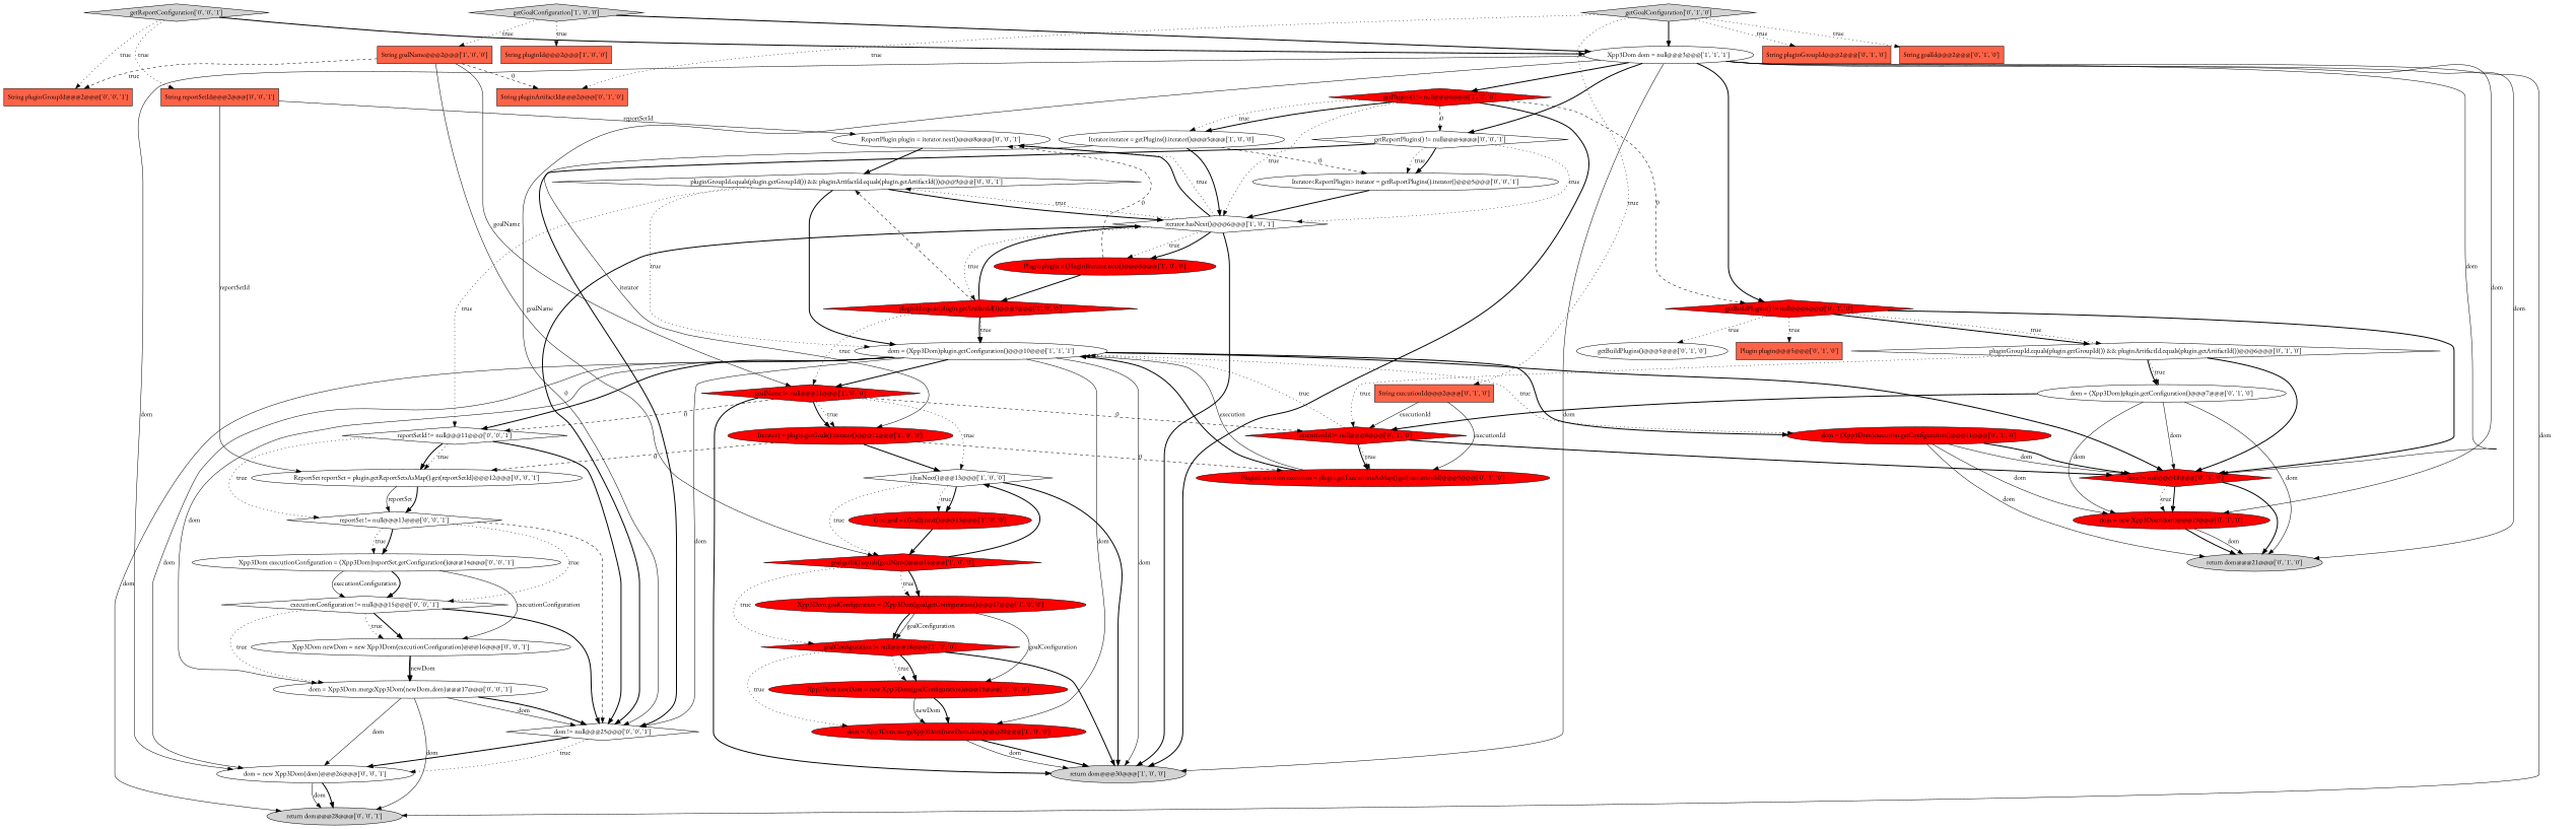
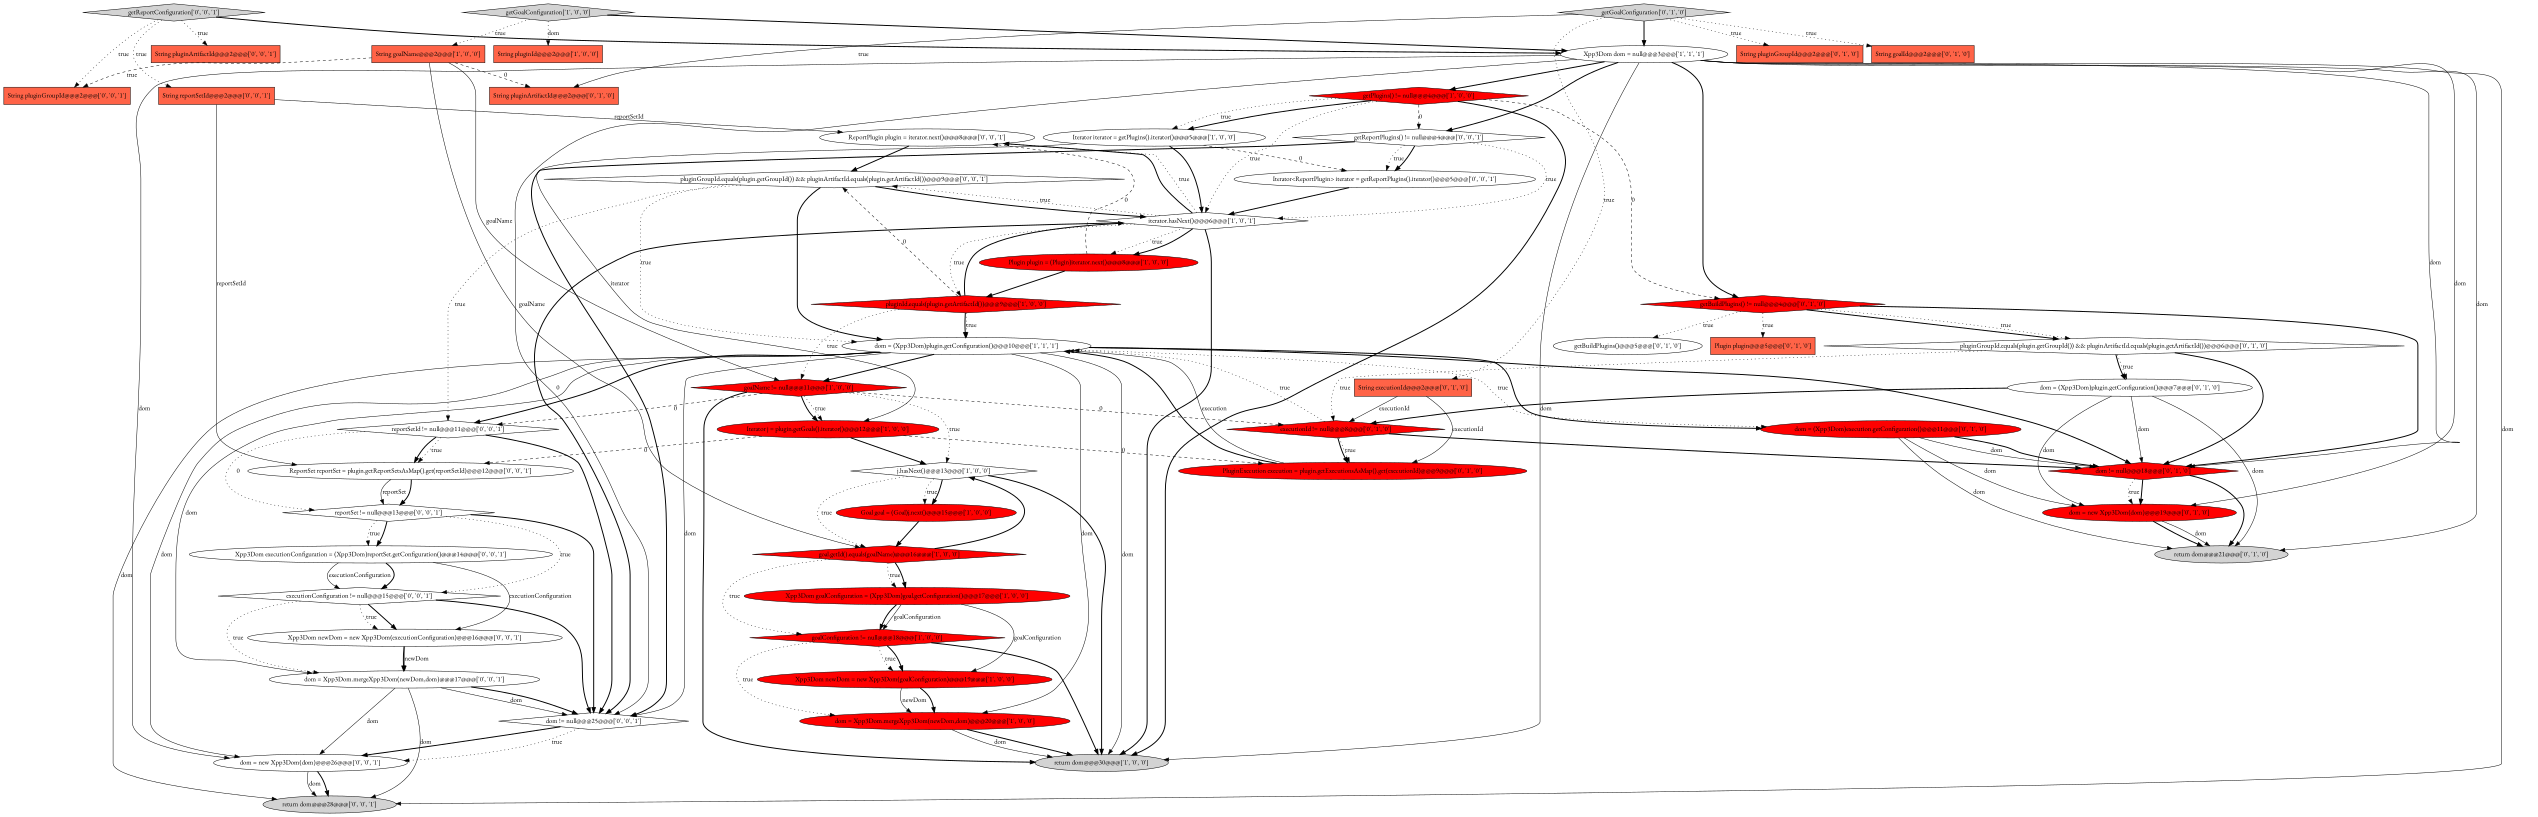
  digraph {
    fontname="EB Garamond"
    node [fillcolor=white fontname="EB Garamond" shape=ellipse style=filled]
    edge [fontname="EB Garamond" style=bold]
    n1 [label="Xpp3Dom executionConfiguration = (Xpp3Dom)reportSet.getConfiguration()@@@14@@@['0', '0', '1']"]
    n2 [label="executionConfiguration != null@@@15@@@['0', '0', '1']" shape=diamond]
    n3 [label="Xpp3Dom newDom = new Xpp3Dom(executionConfiguration)@@@16@@@['0', '0', '1']"]
    n4 [label="dom = Xpp3Dom.mergeXpp3Dom(newDom,dom)@@@17@@@['0', '0', '1']"]
    n5 [label="dom != null@@@25@@@['0', '0', '1']" shape=diamond]
    n6 [fillcolor=tomato label="String reportSetId@@@2@@@['0', '0', '1']" shape=box]
    n7 [label="ReportSet reportSet = plugin.getReportSetsAsMap().get(reportSetId)@@@12@@@['0', '0', '1']"]
    n8 [label="ReportPlugin plugin = iterator.next()@@@8@@@['0', '0', '1']"]
    n9 [label="reportSetId != null@@@11@@@['0', '0', '1']" shape=diamond]
    n10 [label="reportSet != null@@@13@@@['0', '0', '1']" shape=diamond]
    n11 [fillcolor=red label="Goal goal = (Goal)j.next()@@@15@@@['1', '0', '0']"]
    n12 [fillcolor=red label="goal.getId().equals(goalName)@@@16@@@['1', '0', '0']" shape=diamond]
    n13 [label="j.hasNext()@@@13@@@['1', '0', '0']" shape=diamond]
    n14 [fillcolor=red label="goalConfiguration != null@@@18@@@['1', '0', '0']" shape=diamond]
    n15 [fillcolor=red label="Xpp3Dom goalConfiguration = (Xpp3Dom)goal.getConfiguration()@@@17@@@['1', '0', '0']"]
    n16 [fillcolor=red label="PluginExecution execution = plugin.getExecutionsAsMap().get(executionId)@@@9@@@['0', '1', '0']"]
    n17 [label="dom = (Xpp3Dom)plugin.getConfiguration()@@@10@@@['1', '1', '1']"]
    n18 [fillcolor=red label="dom != null@@@18@@@['0', '1', '0']" shape=diamond]
    n19 [fillcolor=red label="goalName != null@@@11@@@['1', '0', '0']" shape=diamond]
    n20 [fillcolor=red label="dom = Xpp3Dom.mergeXpp3Dom(newDom,dom)@@@20@@@['1', '0', '0']"]
    n21 [fillcolor=lightgray label="return dom@@@30@@@['1', '0', '0']"]
    n22 [fillcolor=lightgray label="return dom@@@28@@@['0', '0', '1']"]
    n23 [label="dom = new Xpp3Dom(dom)@@@26@@@['0', '0', '1']"]
    n24 [fillcolor=red label="dom = (Xpp3Dom)execution.getConfiguration()@@@11@@@['0', '1', '0']"]
    n25 [fillcolor=tomato label="String goalId@@@2@@@['0', '1', '0']" shape=box]
    n26 [fillcolor=tomato label="String pluginGroupId@@@2@@@['0', '0', '1']" shape=box]
    n27 [label="dom = (Xpp3Dom)plugin.getConfiguration()@@@7@@@['0', '1', '0']"]
    n28 [fillcolor=red label="executionId != null@@@8@@@['0', '1', '0']" shape=diamond]
    n29 [fillcolor=lightgray label="return dom@@@21@@@['0', '1', '0']"]
    n30 [fillcolor=red label="dom = new Xpp3Dom(dom)@@@19@@@['0', '1', '0']"]
    n31 [fillcolor=red label="pluginId.equals(plugin.getArtifactId())@@@9@@@['1', '0', '0']" shape=diamond]
    n32 [label="iterator.hasNext()@@@6@@@['1', '0', '1']" shape=diamond]
    n33 [label="pluginGroupId.equals(plugin.getGroupId()) && pluginArtifactId.equals(plugin.getArtifactId())@@@9@@@['0', '0', '1']" shape=diamond]
    n34 [fillcolor=red label="Plugin plugin = (Plugin)iterator.next()@@@8@@@['1', '0', '0']"]
    n35 [fillcolor=red label="Iterator j = plugin.getGoals().iterator()@@@12@@@['1', '0', '0']"]
    n36 [fillcolor=red label="Xpp3Dom newDom = new Xpp3Dom(goalConfiguration)@@@19@@@['1', '0', '0']"]
    n37 [fillcolor=tomato label="String executionId@@@2@@@['0', '1', '0']" shape=box]
    n38 [fillcolor=lightgray label="getGoalConfiguration['0', '1', '0']" shape=diamond]
    n39 [fillcolor=tomato label="String pluginArtifactId@@@2@@@['0', '1', '0']" shape=box]
    n40 [label="Xpp3Dom dom = null@@@3@@@['1', '1', '1']"]
    n41 [fillcolor=tomato label="String pluginGroupId@@@2@@@['0', '1', '0']" shape=box]
    n42 [label="getReportPlugins() != null@@@4@@@['0', '0', '1']" shape=diamond]
    n43 [fillcolor=red label="getPlugins() != null@@@4@@@['1', '0', '0']" shape=diamond]
    n44 [fillcolor=red label="getBuildPlugins() != null@@@4@@@['0', '1', '0']" shape=diamond]
    n45 [label="Iterator iterator = getPlugins().iterator()@@@5@@@['1', '0', '0']"]
    n46 [label="Iterator<ReportPlugin> iterator = getReportPlugins().iterator()@@@5@@@['0', '0', '1']"]
    n47 [label="getBuildPlugins()@@@5@@@['0', '1', '0']"]
+   n48 [fillcolor=tomato label="String pluginArtifactId@@@2@@@['0', '0', '1']" shape=box]
    n49 [fillcolor=tomato label="Plugin plugin@@@5@@@['0', '1', '0']" shape=box]
    n50 [label="pluginGroupId.equals(plugin.getGroupId()) && pluginArtifactId.equals(plugin.getArtifactId())@@@6@@@['0', '1', '0']" shape=diamond]
    n51 [fillcolor=tomato label="String pluginId@@@2@@@['1', '0', '0']" shape=box]
    n52 [fillcolor=lightgray label="getReportConfiguration['0', '0', '1']" shape=diamond]
    n53 [fillcolor=tomato label="String goalName@@@2@@@['1', '0', '0']" shape=box]
    n54 [fillcolor=lightgray label="getGoalConfiguration['1', '0', '0']" shape=diamond]
    n1 -> n2
    n1 -> n2 [label=executionConfiguration style=solid]
    n1 -> n3 [label=executionConfiguration style=solid]
    n2 -> n3
    n2 -> n3 [label=true style=dotted]
    n2 -> n4 [label=true style=dotted]
    n2 -> n5
    n3 -> n4 [label=newDom style=solid]
    n3 -> n4
    n4 -> n5 [label=dom style=solid]
    n4 -> n5
    n4 -> n22 [label=dom style=solid]
    n4 -> n23 [label=dom style=solid]
    n5 -> n23 [label=true style=dotted]
    n5 -> n23
    n6 -> n7 [label=reportSetId style=solid]
    n6 -> n8 [label=reportSetId style=solid]
    n7 -> n10
    n7 -> n10 [label=reportSet style=solid]
    n8 -> n33
    n9 -> n5
    n9 -> n7 [label=true style=dotted]
    n9 -> n7
-   n9 -> n10 [label=true style=dotted]
+   n9 -> n10 [label=0 style=dotted]
    n10 -> n1
    n10 -> n1 [label=true style=dotted]
    n10 -> n2 [label=true style=dotted]
-   n10 -> n5 [style=dashed]
+   n10 -> n5
    n11 -> n12
    n12 -> n13
    n12 -> n14 [label=true style=dotted]
    n12 -> n15 [label=true style=dotted]
    n12 -> n15
    n13 -> n11 [label=true style=dotted]
    n13 -> n11
    n13 -> n12 [label=true style=dotted]
    n13 -> n21
    n14 -> n20 [label=true style=dotted]
    n14 -> n21
    n14 -> n36 [label=true style=dotted]
    n14 -> n36
    n15 -> n14 [label=goalConfiguration style=solid]
    n15 -> n14
    n15 -> n36 [label=goalConfiguration style=solid]
    n16 -> n17 [label=execution style=solid]
    n16 -> n17
    n17 -> n4 [label=dom style=solid]
    n17 -> n5 [label=dom style=solid]
    n17 -> n9
    n17 -> n18
    n17 -> n19
    n17 -> n20 [label=dom style=solid]
    n17 -> n21 [label=dom style=solid]
    n17 -> n22 [label=dom style=solid]
    n17 -> n23 [label=dom style=solid]
    n17 -> n24
    n17 -> n24 [label=true style=dotted]
    n18 -> n29
    n18 -> n30
    n18 -> n30 [label=true style=dotted]
    n19 -> n9 [label=0 style=dashed]
    n19 -> n13 [label=true style=dotted]
    n19 -> n21
    n19 -> n28 [label=0 style=dashed]
    n19 -> n35 [label=true style=dotted]
    n19 -> n35
    n20 -> n21
    n20 -> n21 [label=dom style=solid]
    n23 -> n22
    n23 -> n22 [label=dom style=solid]
    n24 -> n18
    n24 -> n18 [label=dom style=solid]
    n24 -> n29 [label=dom style=solid]
    n24 -> n30 [label=dom style=solid]
    n27 -> n18 [label=dom style=solid]
    n27 -> n28
    n27 -> n29 [label=dom style=solid]
    n27 -> n30 [label=dom style=solid]
    n28 -> n16 [label=true style=dotted]
    n28 -> n16
    n28 -> n17 [label=true style=dotted]
    n28 -> n18
    n30 -> n29
    n30 -> n29 [label=dom style=solid]
    n31 -> n17
    n31 -> n17 [label=true style=dotted]
    n31 -> n19 [label=true style=dotted]
    n31 -> n32
    n31 -> n33 [label=0 style=dashed]
    n32 -> n5
    n32 -> n8 [label=true style=dotted]
    n32 -> n8
    n32 -> n21
    n32 -> n31 [label=true style=dotted]
    n32 -> n33 [label=true style=dotted]
    n32 -> n34 [label=true style=dotted]
    n32 -> n34
    n33 -> n9 [label=true style=dotted]
    n33 -> n17 [label=true style=dotted]
    n33 -> n17
    n33 -> n32
    n34 -> n8 [label=0 style=dashed]
    n34 -> n31
    n35 -> n7 [label=0 style=dashed]
    n35 -> n13
    n35 -> n16 [label=0 style=dashed]
    n36 -> n20
    n36 -> n20 [label=newDom style=solid]
    n37 -> n16 [label=executionId style=solid]
    n37 -> n28 [label=executionId style=solid]
    n38 -> n25 [label=true style=dotted]
    n38 -> n37 [label=true style=dotted]
-   n38 -> n39 [label=true style=dotted]
+   n38 -> n39 [label=true style=solid]
    n38 -> n40
    n38 -> n41 [label=true style=dotted]
    n40 -> n5 [label=0 style=solid]
    n40 -> n18 [label=dom style=solid]
    n40 -> n21 [label=dom style=solid]
    n40 -> n22 [label=dom style=solid]
    n40 -> n23 [label=dom style=solid]
    n40 -> n29 [label=dom style=solid]
    n40 -> n30 [label=dom style=solid]
    n40 -> n42
    n40 -> n43
    n40 -> n44
    n42 -> n5
    n42 -> n32 [label=true style=dotted]
    n42 -> n46 [label=true style=dotted]
    n42 -> n46
    n43 -> n21
    n43 -> n32 [label=true style=dotted]
    n43 -> n42 [label=0 style=dashed]
    n43 -> n44 [label=0 style=dashed]
    n43 -> n45
    n43 -> n45 [label=true style=dotted]
    n44 -> n18
    n44 -> n47 [label=true style=dotted]
    n44 -> n49 [label=true style=dotted]
    n44 -> n50
    n44 -> n50 [label=true style=dotted]
    n45 -> n32
    n45 -> n35 [label=iterator style=solid]
    n45 -> n46 [label=0 style=dashed]
    n46 -> n32
    n50 -> n18
    n50 -> n27
    n50 -> n27 [label=true style=dotted]
    n50 -> n28 [label=true style=dotted]
    n52 -> n6 [label=true style=dotted]
    n52 -> n26 [label=true style=dotted]
    n52 -> n40
+   n52 -> n48 [label=true style=dotted]
    n53 -> n12 [label=goalName style=solid]
    n53 -> n19 [label=goalName style=solid]
    n53 -> n26 [label=true style=dashed]
    n53 -> n39 [label=0 style=dashed]
    n54 -> n40
-   n54 -> n51 [label=true style=dotted]
+   n54 -> n51 [label=dom style=dotted]
    n54 -> n53 [label=true style=dotted]
  }
